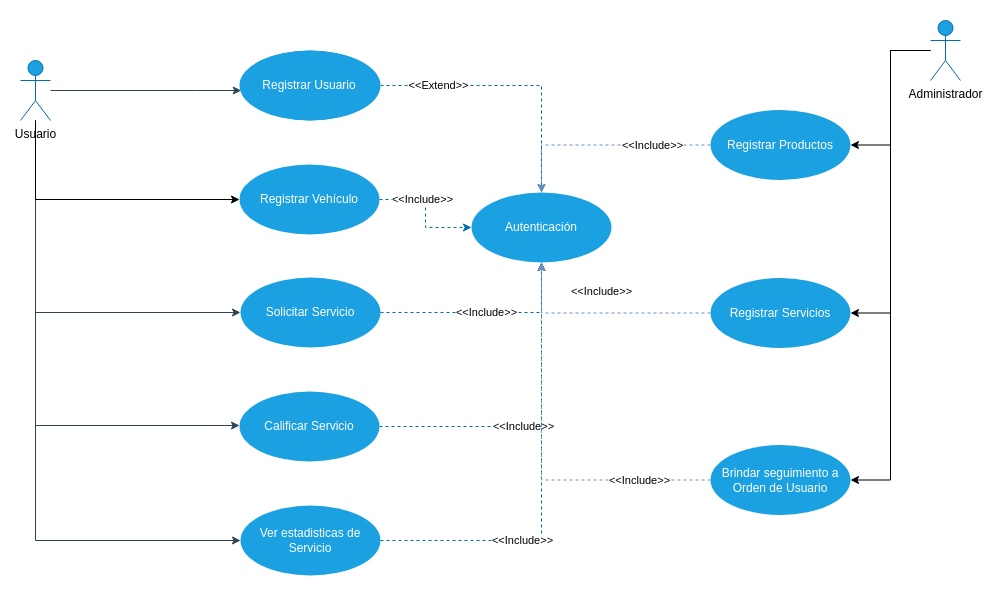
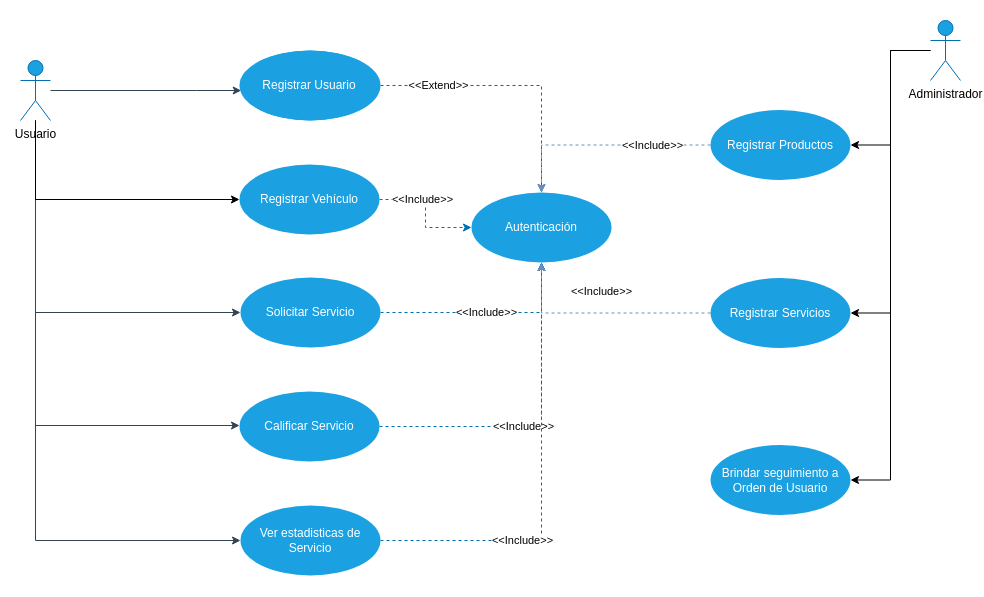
  <mxCell id="0" />
  <mxCell id="1" parent="0" />
  <mxCell id="2" style="edgeStyle=orthogonalEdgeStyle;rounded=0;orthogonalLoop=1;jettySize=auto;html=1;fontColor=#000000;fillColor=#647687;strokeColor=#314354;" parent="1" source="7" target="12" edge="1"><mxGeometry relative="1" as="geometry"><Array as="points"><mxPoint x="35" y="425" /></Array></mxGeometry></mxCell>
  <mxCell id="3" style="edgeStyle=orthogonalEdgeStyle;rounded=0;orthogonalLoop=1;jettySize=auto;html=1;entryX=0;entryY=0.5;entryDx=0;entryDy=0;fontColor=#000000;fillColor=#647687;strokeColor=#314354;" parent="1" source="7" target="10" edge="1"><mxGeometry relative="1" as="geometry"><Array as="points"><mxPoint x="35" y="312" /></Array></mxGeometry></mxCell>
  <mxCell id="4" style="edgeStyle=orthogonalEdgeStyle;rounded=0;orthogonalLoop=1;jettySize=auto;html=1;entryX=0;entryY=0.5;entryDx=0;entryDy=0;fontColor=#000000;fillColor=#647687;strokeColor=#314354;" parent="1" source="7" target="14" edge="1"><mxGeometry relative="1" as="geometry"><Array as="points"><mxPoint x="35" y="540" /></Array></mxGeometry></mxCell>
  <mxCell id="5" style="edgeStyle=orthogonalEdgeStyle;rounded=0;orthogonalLoop=1;jettySize=auto;html=1;fontColor=#000000;fillColor=#647687;strokeColor=#314354;" parent="1" source="7" target="16" edge="1"><mxGeometry relative="1" as="geometry"><Array as="points"><mxPoint x="196" y="90" /><mxPoint x="196" y="90" /></Array></mxGeometry></mxCell>
  <mxCell id="6" style="edgeStyle=orthogonalEdgeStyle;rounded=0;orthogonalLoop=1;jettySize=auto;html=1;entryX=0;entryY=0.5;entryDx=0;entryDy=0;fontColor=#000000;" parent="1" source="7" target="18" edge="1"><mxGeometry relative="1" as="geometry"><Array as="points"><mxPoint x="35" y="199" /></Array></mxGeometry></mxCell>
  <mxCell id="7" value="Usuario" style="shape=umlActor;verticalLabelPosition=bottom;verticalAlign=top;html=1;fillColor=#1ba1e2;strokeColor=#006EAF;" parent="1" vertex="1"><mxGeometry x="20" y="60" width="30" height="60" as="geometry" /></mxCell>
  <mxCell id="8" value="Autenticación" style="ellipse;whiteSpace=wrap;html=1;fillColor=#1ba1e2;fontColor=#ffffff;strokeColor=none;" parent="1" vertex="1"><mxGeometry x="471" y="192" width="140" height="70" as="geometry" /></mxCell>
  <mxCell id="9" value="&amp;lt;&amp;lt;Include&amp;gt;&amp;gt;" style="edgeStyle=orthogonalEdgeStyle;rounded=0;orthogonalLoop=1;jettySize=auto;html=1;fontColor=#000000;fillColor=#1ba1e2;strokeColor=#006EAF;dashed=1;" parent="1" source="10" target="8" edge="1"><mxGeometry relative="1" as="geometry" /></mxCell>
  <mxCell id="10" value="Solicitar Servicio" style="ellipse;whiteSpace=wrap;html=1;fillColor=#1ba1e2;fontColor=#ffffff;strokeColor=none;" parent="1" vertex="1"><mxGeometry x="240" y="277" width="140" height="70" as="geometry" /></mxCell>
  <mxCell id="11" value="&amp;lt;&amp;lt;Include&amp;gt;&amp;gt;" style="edgeStyle=orthogonalEdgeStyle;rounded=0;orthogonalLoop=1;jettySize=auto;html=1;fontColor=#000000;fillColor=#1ba1e2;strokeColor=#006EAF;dashed=1;" parent="1" source="12" target="8" edge="1"><mxGeometry x="-0.122" relative="1" as="geometry"><mxPoint x="1" as="offset" /></mxGeometry></mxCell>
  <mxCell id="12" value="Calificar Servicio" style="ellipse;whiteSpace=wrap;html=1;fillColor=#1ba1e2;fontColor=#ffffff;strokeColor=none;" parent="1" vertex="1"><mxGeometry x="239" y="391" width="140" height="70" as="geometry" /></mxCell>
  <mxCell id="13" value="&amp;lt;&amp;lt;Include&amp;gt;&amp;gt;" style="edgeStyle=orthogonalEdgeStyle;rounded=0;orthogonalLoop=1;jettySize=auto;html=1;fontColor=#000000;fillColor=#1ba1e2;strokeColor=#006EAF;dashed=1;" parent="1" source="14" target="8" edge="1"><mxGeometry x="-0.358" relative="1" as="geometry"><mxPoint x="1" as="offset" /></mxGeometry></mxCell>
  <mxCell id="14" value="Ver estadisticas de Servicio" style="ellipse;whiteSpace=wrap;html=1;fillColor=#1ba1e2;fontColor=#ffffff;strokeColor=none;" parent="1" vertex="1"><mxGeometry x="240" y="505" width="140" height="70" as="geometry" /></mxCell>
  <mxCell id="15" value="&amp;lt;&amp;lt;Extend&amp;gt;&amp;gt;" style="edgeStyle=orthogonalEdgeStyle;orthogonalLoop=1;jettySize=auto;html=1;fontColor=#000000;fillColor=#1ba1e2;strokeColor=#006EAF;rounded=0;dashed=1;" parent="1" source="16" target="8" edge="1"><mxGeometry x="-0.567" relative="1" as="geometry"><mxPoint as="offset" /></mxGeometry></mxCell>
  <mxCell id="16" value="Registrar Usuario" style="ellipse;whiteSpace=wrap;html=1;fillColor=#1ba1e2;fontColor=#ffffff;strokeColor=none;" parent="1" vertex="1"><mxGeometry x="240" y="50" width="140" height="70" as="geometry" /></mxCell>
  <mxCell id="17" value="&amp;lt;&amp;lt;Include&amp;gt;&amp;gt;" style="edgeStyle=orthogonalEdgeStyle;rounded=0;orthogonalLoop=1;jettySize=auto;html=1;fontColor=#000000;fillColor=#1ba1e2;strokeColor=#006EAF;dashed=1;" parent="1" source="18" target="8" edge="1"><mxGeometry x="-0.295" relative="1" as="geometry"><mxPoint x="1" as="offset" /></mxGeometry></mxCell>
  <mxCell id="18" value="Registrar Vehículo" style="ellipse;whiteSpace=wrap;html=1;fillColor=#1ba1e2;fontColor=#ffffff;strokeColor=none;" parent="1" vertex="1"><mxGeometry x="239" y="164" width="140" height="70" as="geometry" /></mxCell>
  <mxCell id="19" value="Registrar Usuario" style="ellipse;whiteSpace=wrap;html=1;fillColor=#1ba1e2;fontColor=#ffffff;strokeColor=none;" parent="1" vertex="1"><mxGeometry x="239" y="50" width="140" height="70" as="geometry" /></mxCell>
  <mxCell id="20" style="edgeStyle=orthogonalEdgeStyle;rounded=0;orthogonalLoop=1;jettySize=auto;html=1;entryX=1;entryY=0.5;entryDx=0;entryDy=0;" parent="1" target="27" edge="1"><mxGeometry relative="1" as="geometry"><mxPoint x="925" y="50" as="sourcePoint" /><mxPoint x="844.993" y="145.01" as="targetPoint" /><Array as="points"><mxPoint x="890" y="50" /><mxPoint x="890" y="144" /></Array></mxGeometry></mxCell>
  <mxCell id="21" style="edgeStyle=orthogonalEdgeStyle;rounded=0;orthogonalLoop=1;jettySize=auto;html=1;entryX=1;entryY=0.5;entryDx=0;entryDy=0;" parent="1" source="23" target="25" edge="1"><mxGeometry relative="1" as="geometry" /></mxCell>
  <mxCell id="22" style="edgeStyle=orthogonalEdgeStyle;rounded=0;orthogonalLoop=1;jettySize=auto;html=1;entryX=1;entryY=0.5;entryDx=0;entryDy=0;" parent="1" source="23" target="29" edge="1"><mxGeometry relative="1" as="geometry" /></mxCell>
  <mxCell id="23" value="Administrador" style="shape=umlActor;verticalLabelPosition=bottom;verticalAlign=top;html=1;fillColor=#1ba1e2;strokeColor=#006EAF;" parent="1" vertex="1"><mxGeometry x="930" y="20" width="30" height="60" as="geometry" /></mxCell>
  <mxCell id="24" value="&amp;lt;&amp;lt;Include&amp;gt;&amp;gt;" style="edgeStyle=orthogonalEdgeStyle;rounded=0;orthogonalLoop=1;jettySize=auto;html=1;dashed=1;fillColor=#dae8fc;strokeColor=#6c8ebf;" parent="1" source="25" target="8" edge="1"><mxGeometry x="0.005" y="-22" relative="1" as="geometry"><mxPoint x="1" as="offset" /></mxGeometry></mxCell>
  <mxCell id="25" value="Registrar Servicios" style="ellipse;whiteSpace=wrap;html=1;fillColor=#1ba1e2;fontColor=#ffffff;strokeColor=none;" parent="1" vertex="1"><mxGeometry x="710" y="277.5" width="140" height="70" as="geometry" /></mxCell>
  <mxCell id="26" value="&lt;span style=&quot;color: rgb(0 , 0 , 0) ; font-family: &amp;#34;helvetica&amp;#34; ; font-size: 11px ; font-style: normal ; font-weight: 400 ; letter-spacing: normal ; text-align: center ; text-indent: 0px ; text-transform: none ; word-spacing: 0px ; background-color: rgb(255 , 255 , 255) ; display: inline ; float: none&quot;&gt;&amp;lt;&amp;lt;Include&amp;gt;&amp;gt;&lt;/span&gt;" style="edgeStyle=orthogonalEdgeStyle;rounded=0;orthogonalLoop=1;jettySize=auto;html=1;fillColor=#dae8fc;strokeColor=#6c8ebf;dashed=1;" parent="1" source="27" target="8" edge="1"><mxGeometry x="-0.474" relative="1" as="geometry"><mxPoint x="-1" as="offset" /></mxGeometry></mxCell>
  <mxCell id="27" value="Registrar Productos" style="ellipse;whiteSpace=wrap;html=1;fillColor=#1ba1e2;fontColor=#ffffff;strokeColor=none;" parent="1" vertex="1"><mxGeometry x="710" y="109.5" width="140" height="70" as="geometry" /></mxCell>
- <mxCell id="28" value="&amp;lt;&amp;lt;Include&amp;gt;&amp;gt;" style="edgeStyle=orthogonalEdgeStyle;rounded=0;orthogonalLoop=1;jettySize=auto;html=1;dashed=1;fillColor=#dae8fc;strokeColor=#6c8ebf;" parent="1" source="29" target="8" edge="1"><mxGeometry x="-0.625" relative="1" as="geometry"><mxPoint x="1" as="offset" /></mxGeometry></mxCell>
  <mxCell id="29" value="Brindar seguimiento a Orden de Usuario" style="ellipse;whiteSpace=wrap;html=1;fillColor=#1ba1e2;fontColor=#ffffff;strokeColor=none;" parent="1" vertex="1"><mxGeometry x="710" y="444.5" width="140" height="70" as="geometry" /></mxCell>
